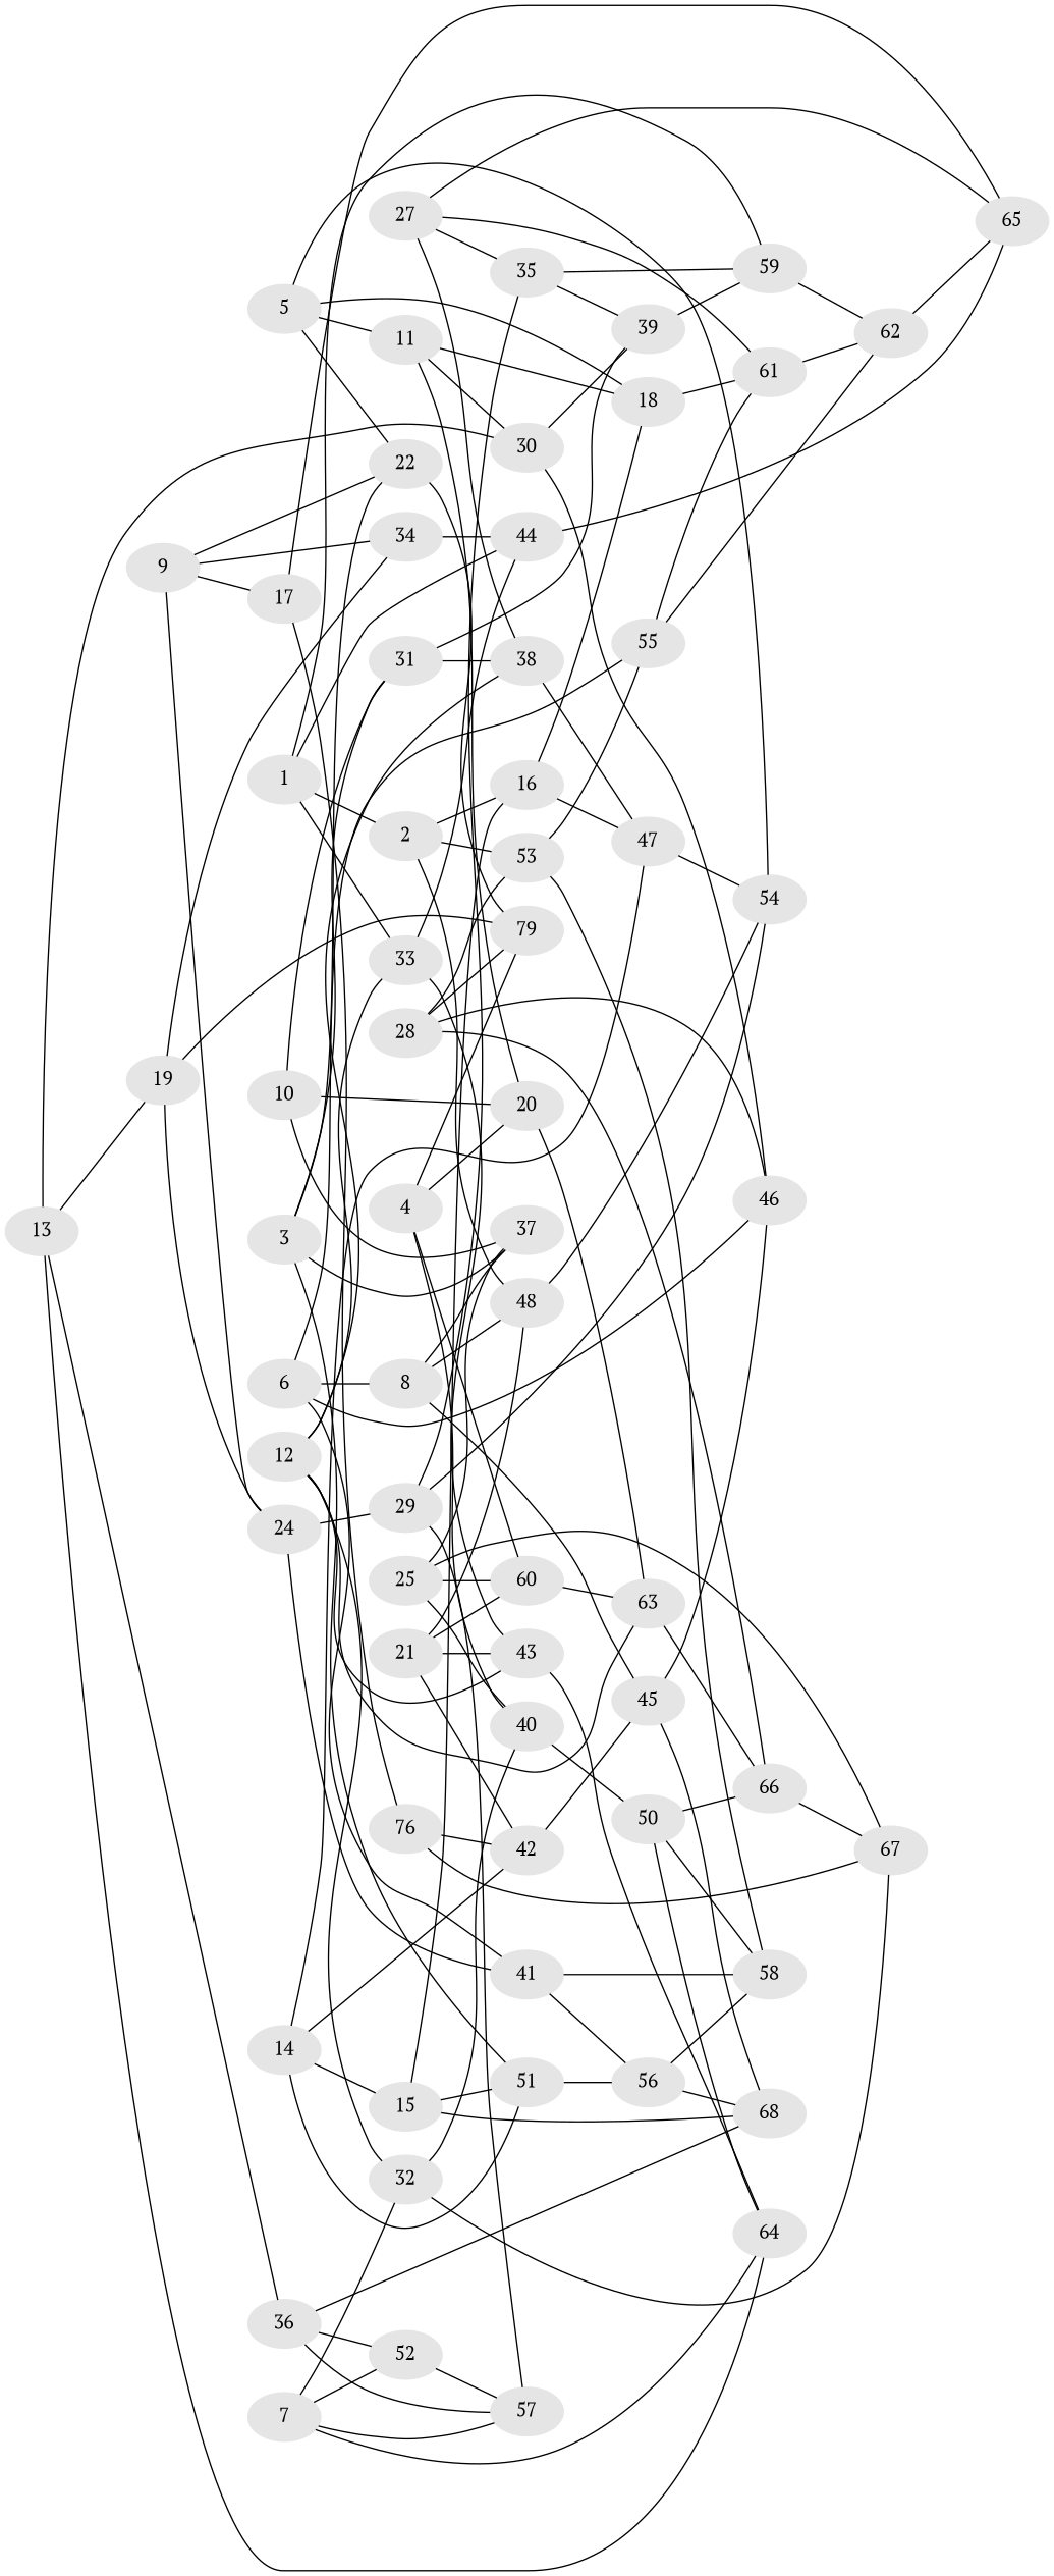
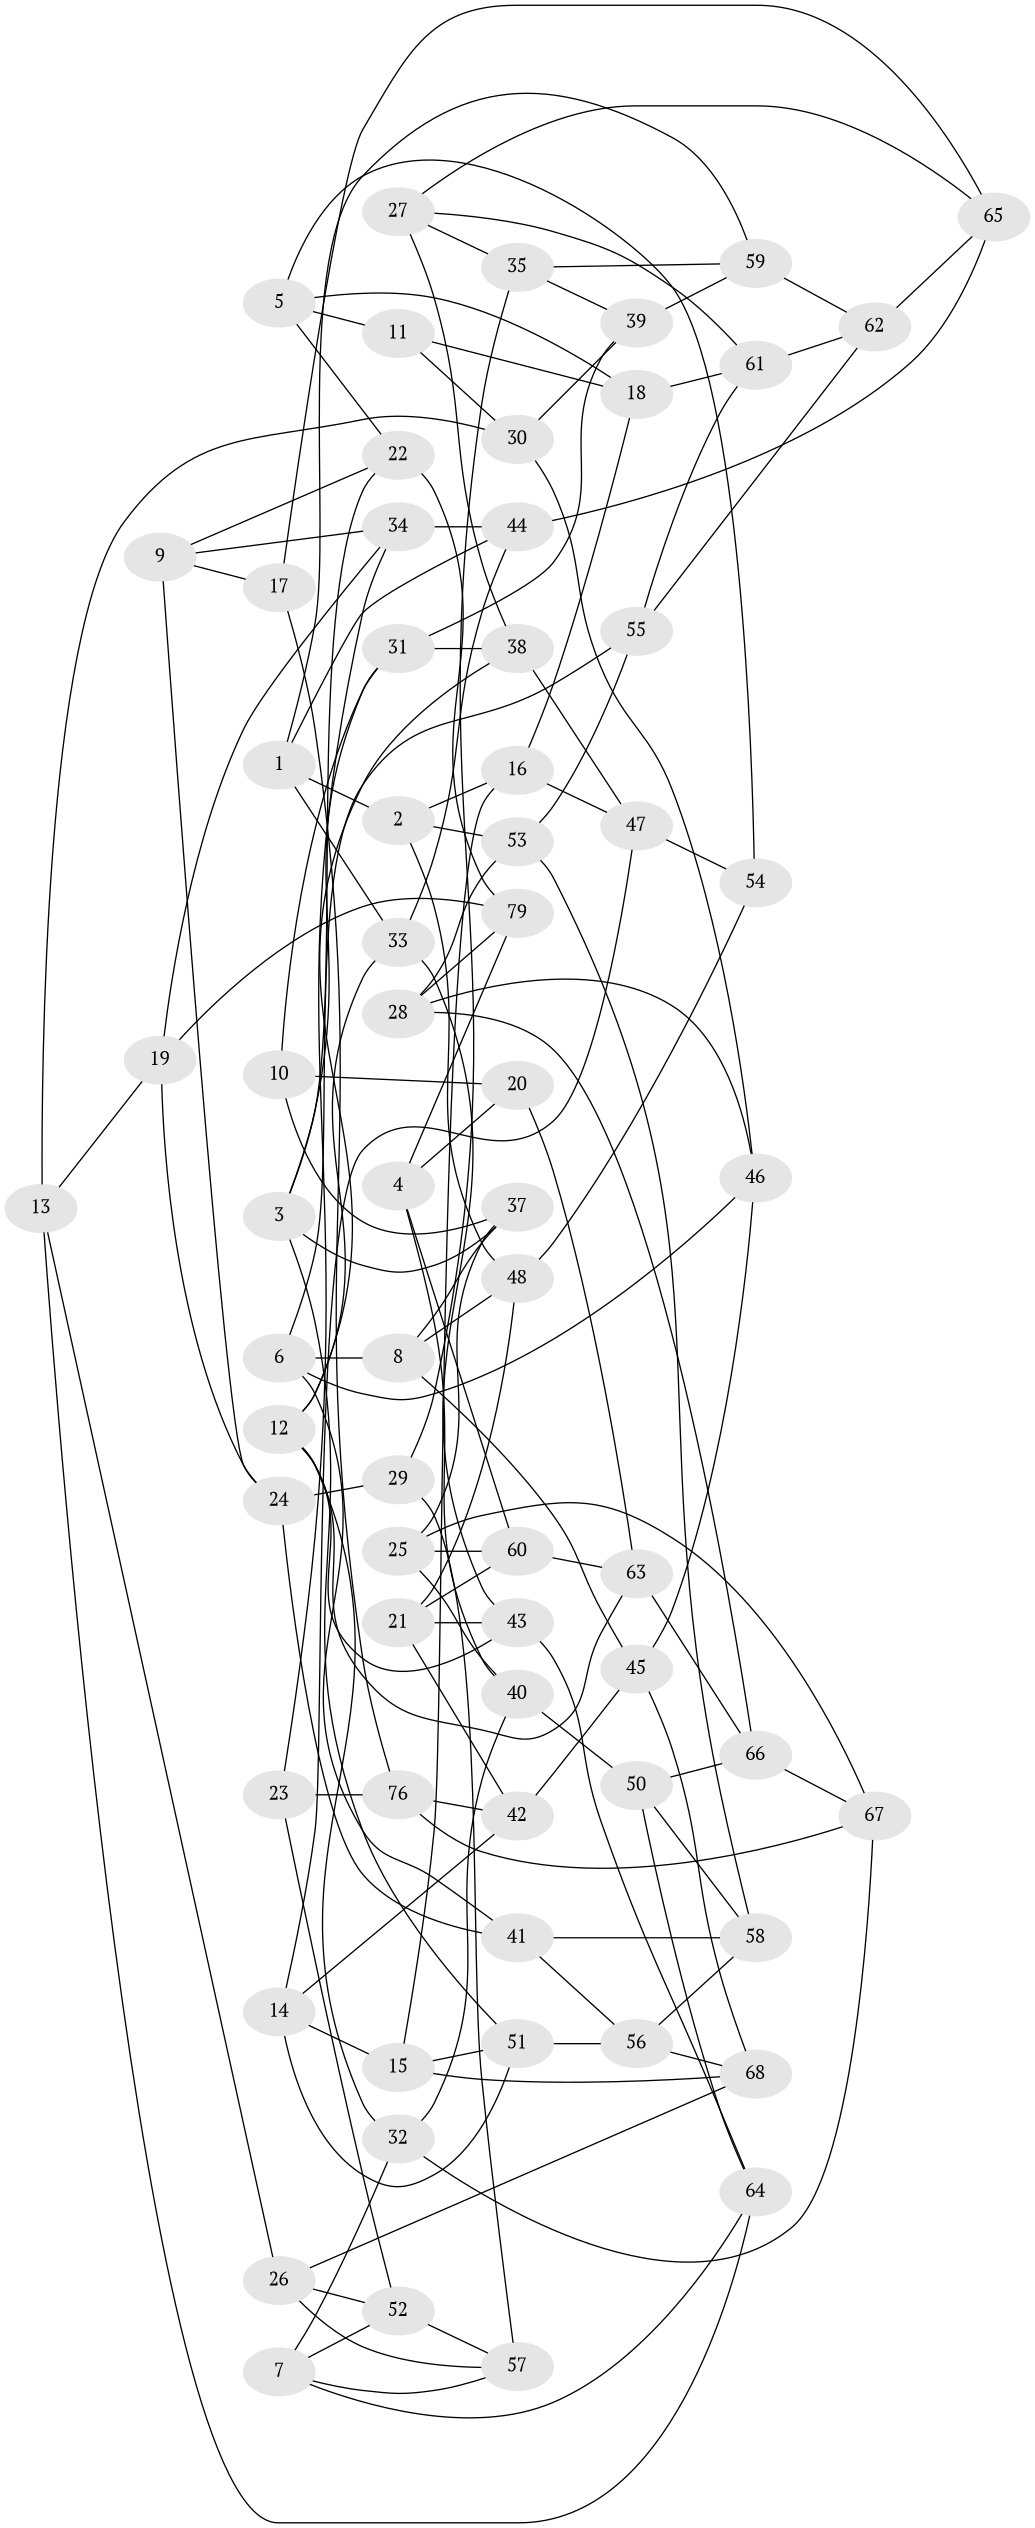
  graph {
    fontname="PT Serif"
    rankdir=LR
    node [color=gray90 fontname="PT Serif" style=filled]
    edge [fontname="PT Serif"]
    1
    2
    33
    44
    59
    16
    48
    53
    43
    65
    62
    18
    47
    54
    55
    58
    3
    22
    31
    37
    51
    n22 [label=79]
    38
    39
    56
    4
    20
    40
    60
    63
    50
    5
    11
    30
    61
    6
    8
    41
    46
    45
    7
    32
    52
    57
    64
    67
    68
    9
    17
    24
    34
    n52 [label=76]
    29
    10
+   23
    12
    66
    13
    19
-   26 [label=36]
+   26
    14
    15
    42
    21
    35
    25
    27
    28
    1 -- 2
    1 -- 33
    1 -- 44
    1 -- 59
    2 -- 16
    2 -- 48
    2 -- 53
    33 -- 44
    33 -- 43
    44 -- 65
    59 -- 62
    16 -- 18
    16 -- 47
    48 -- 54
    53 -- 55
    53 -- 58
    43 -- 64
    62 -- 65
    18 -- 61
    47 -- 54
    55 -- 62
    55 -- 61
    3 -- 22
    3 -- 31
    3 -- 37
    3 -- 51
    22 -- n22
    31 -- 38
    31 -- 39
    51 -- 56
    38 -- 47
    39 -- 59
    56 -- 58
    56 -- 68
    4 -- n22
    4 -- 20
    4 -- 40
    4 -- 60
    20 -- 63
    40 -- 50
    60 -- 63
    63 -- 66
    50 -- 58
    50 -- 64
    50 -- 66
    5 -- 18
    5 -- 54
    5 -- 22
    5 -- 11
    11 -- 18
-   11 -- 20
    11 -- 30
    30 -- 39
    30 -- 46
    61 -- 62
    6 -- 55
    6 -- 8
    6 -- 41
    6 -- 46
    8 -- 48
    8 -- 37
    8 -- 45
    41 -- 58
    41 -- 56
    45 -- 46
    45 -- 68
    7 -- 32
    7 -- 52
    7 -- 57
    7 -- 64
    32 -- 40
    32 -- 67
    52 -- 57
    9 -- 22
    9 -- 17
    9 -- 24
    9 -- 34
    17 -- 65
    17 -- n52
    24 -- 41
    24 -- 29
    34 -- 44
    n52 -- 67
    n52 -- 42
-   29 -- 54
    29 -- 57
    29 -- 35
    10 -- 31
    10 -- 37
    10 -- 20
+   23 -- 52
+   23 -- 34
+   23 -- n52
    12 -- 33
    12 -- 43
    12 -- 38
    12 -- 63
    12 -- 32
    66 -- 67
    13 -- 30
    13 -- 64
    13 -- 19
    13 -- 26
    19 -- n22
    19 -- 24
    19 -- 34
    26 -- 52
    26 -- 57
    26 -- 68
    14 -- 47
    14 -- 51
    14 -- 15
    14 -- 42
    15 -- 16
    15 -- 51
    15 -- 68
    42 -- 45
    21 -- 48
    21 -- 43
    21 -- 60
    21 -- 42
    35 -- 59
    35 -- 39
    25 -- 37
    25 -- 40
    25 -- 60
    25 -- 67
    27 -- 65
    27 -- 38
    27 -- 61
    27 -- 35
    28 -- 53
    28 -- n22
    28 -- 46
    28 -- 66
  }
